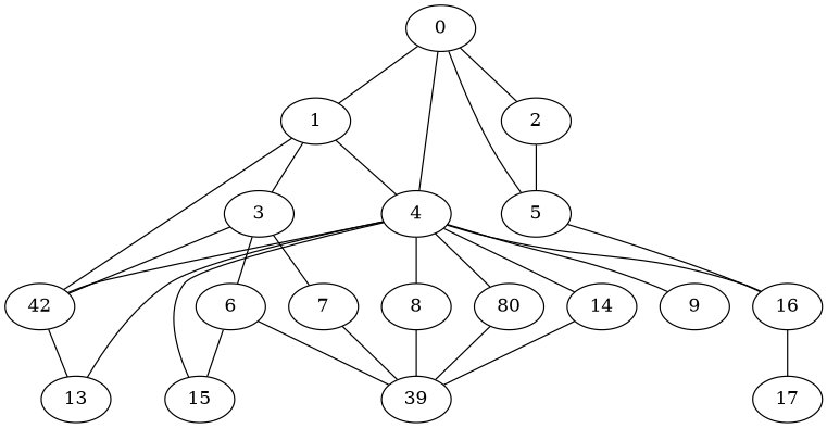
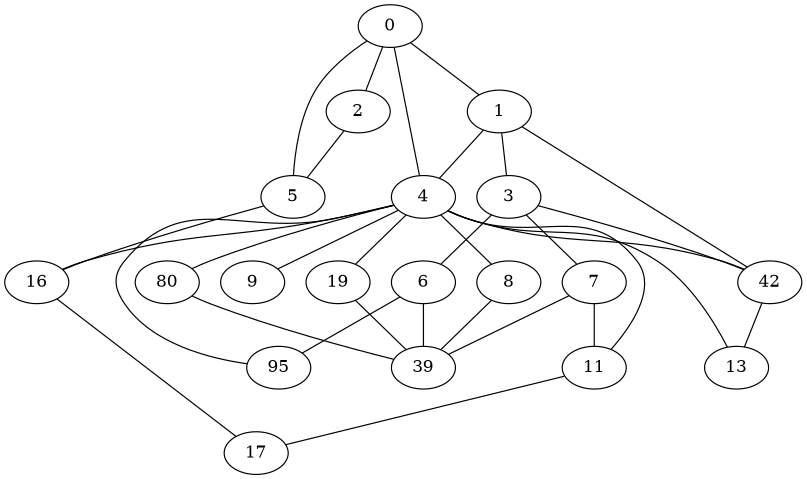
  graph {
    0
    1
    2
    4
    5
    3
    n7 [label=42]
    8
    9
    n10 [label=80]
+   11
    13
-   14
-   15
+   14 [label=19]
+   15 [label=95]
    16
    6
    7
    n18 [label=39]
    17
    0 -- 1
    0 -- 2
    0 -- 4
    0 -- 5
    1 -- 4
    1 -- 3
    1 -- n7
    2 -- 5
    4 -- n7
    4 -- 8
    4 -- 9
    4 -- n10
+   4 -- 11
    4 -- 13
    4 -- 14
    4 -- 15
    4 -- 16
    5 -- 16
    3 -- n7
    3 -- 6
    3 -- 7
    n7 -- 13
    8 -- n18
    n10 -- n18
+   11 -- 17
    14 -- n18
    16 -- 17
    6 -- 15
    6 -- n18
+   7 -- 11
    7 -- n18
  }
